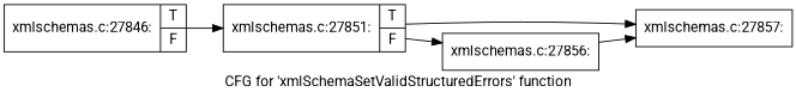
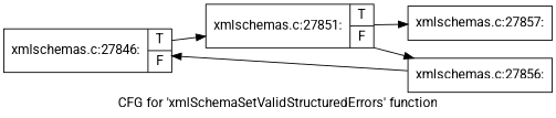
  digraph {
    fontname=Roboto
    label="CFG for 'xmlSchemaSetValidStructuredErrors' function"
    rankdir=LR
    node [fontname=Roboto shape=record]
    edge [fontname=Roboto]
    n1 [label="{xmlschemas.c:27846:|{<s0>T|<s1>F}}"]
    n2 [label="{xmlschemas.c:27851:|{<s0>T|<s1>F}}"]
    n3 [label="{xmlschemas.c:27857:}"]
    n4 [label="{xmlschemas.c:27856:}"]
    n1 -> n2
    n2 -> n3
    n2 -> n4
-   n4 -> n3
+   n4 -> n1
  }
